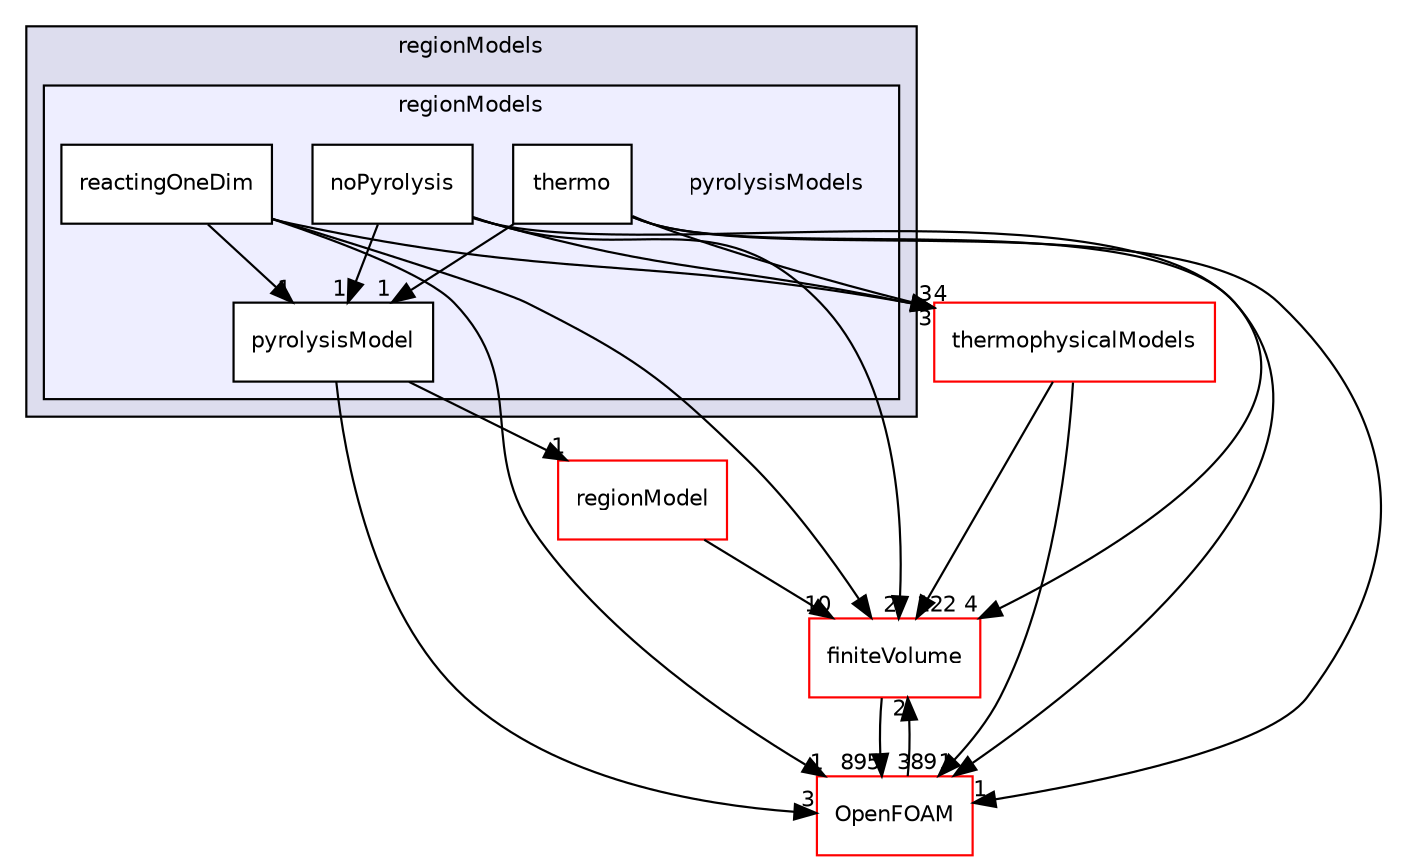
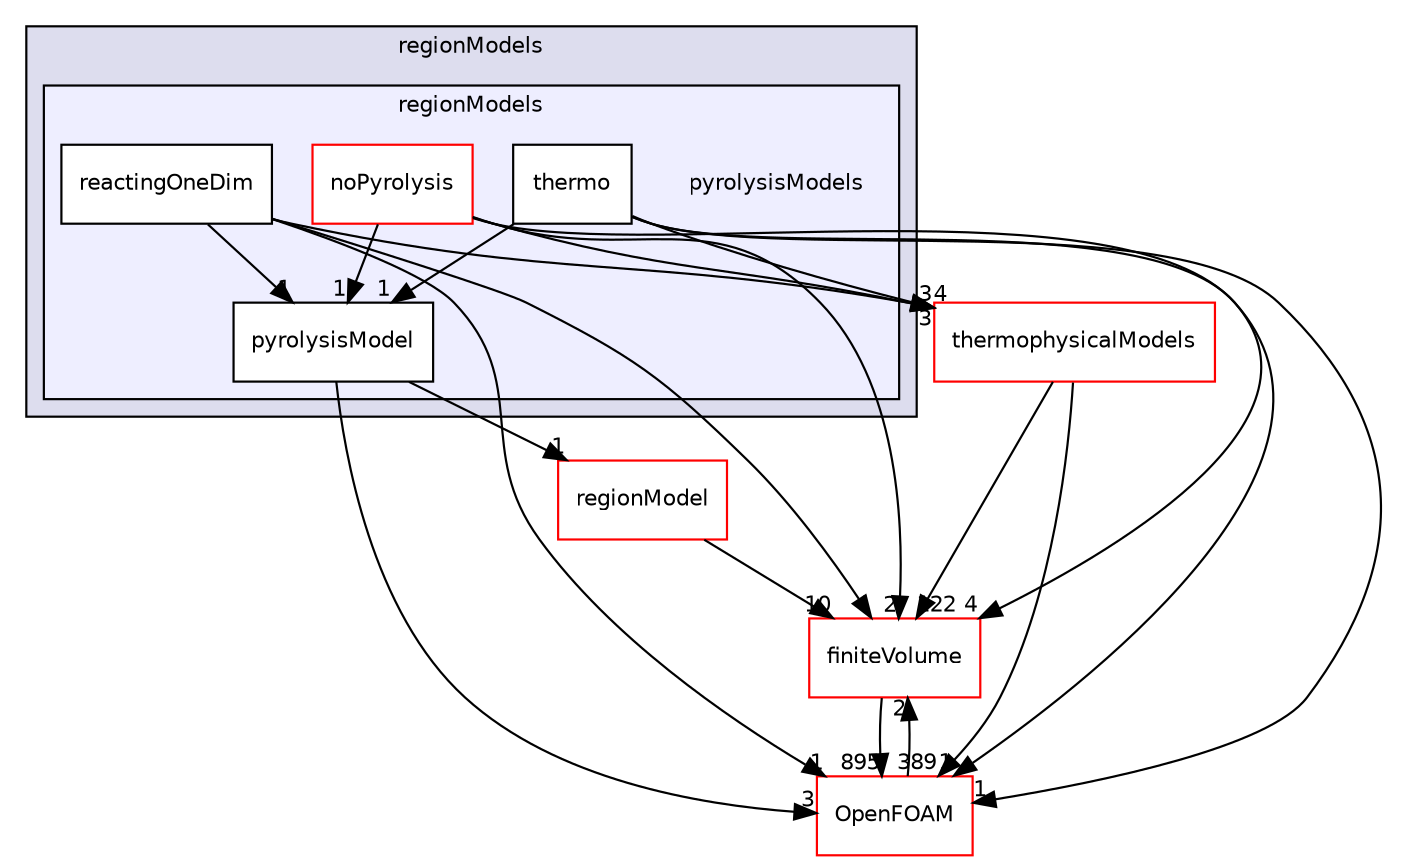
  digraph {
    compound=true
    node [fontname=Helvetica fontsize=10 shape=box color=black]
    edge [headlabel=1 labeldistance=1.5 labelfontname=Helvetica labelfontsize=10]
    n1 [label=pyrolysisModels shape=plaintext color=""]
-   n2 [fillcolor=white label=noPyrolysis style=filled]
+   n2 [color=red fillcolor=white label=noPyrolysis style=filled]
    n3 [fillcolor=white label=pyrolysisModel style=filled]
    n4 [fillcolor=white label=reactingOneDim style=filled]
    n5 [fillcolor=white label=thermo style=filled]
    n6 [color=red label=finiteVolume]
    n7 [color=red label=thermophysicalModels]
    n8 [color=red label=OpenFOAM]
    n9 [color=red label=regionModel]
    subgraph cluster_1 {
      bgcolor="#ddddee"
      fontname=Helvetica
      fontsize=10
      label=regionModels
      pencolor=black
      subgraph cluster_2 {
        bgcolor="#eeeeff"
        fontname=Helvetica
        fontsize=10
        label=regionModels
        pencolor=black
        n1
        n2
        n3
        n4
        n5
      }
    }
    n2 -> n3
    n2 -> n6 [headlabel=2]
    n2 -> n7 [headlabel=3]
    n2 -> n8
    n3 -> n8 [headlabel=3]
    n3 -> n9
    n4 -> n3
    n4 -> n6 [headlabel=4]
    n4 -> n7 [headlabel=3]
    n4 -> n8
    n5 -> n3
    n5 -> n6 [headlabel=4]
    n5 -> n7 [headlabel=4]
    n5 -> n8
    n6 -> n8 [headlabel=895]
    n7 -> n6 [headlabel=122]
    n7 -> n8 [headlabel=389]
    n8 -> n6 [headlabel=2]
    n9 -> n6 [headlabel=10]
  }
